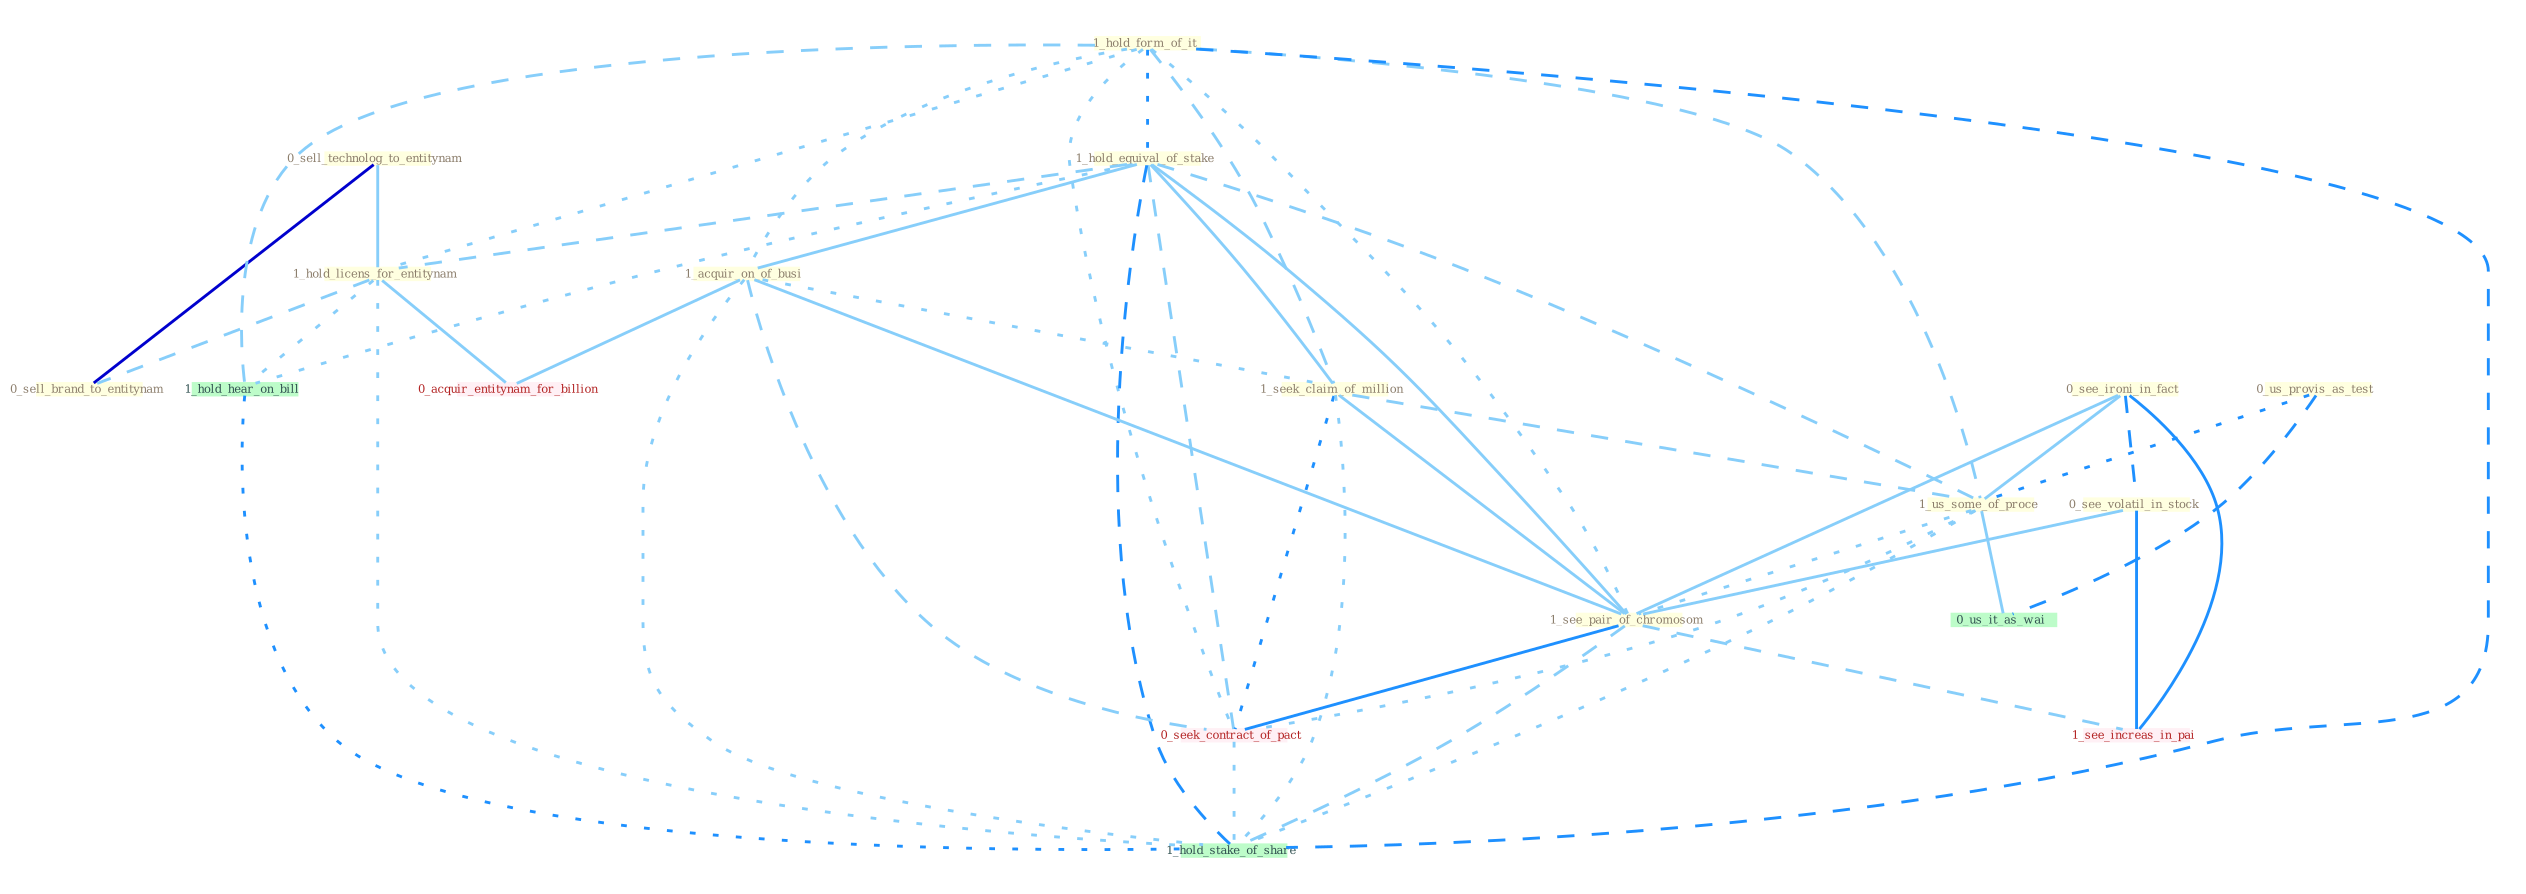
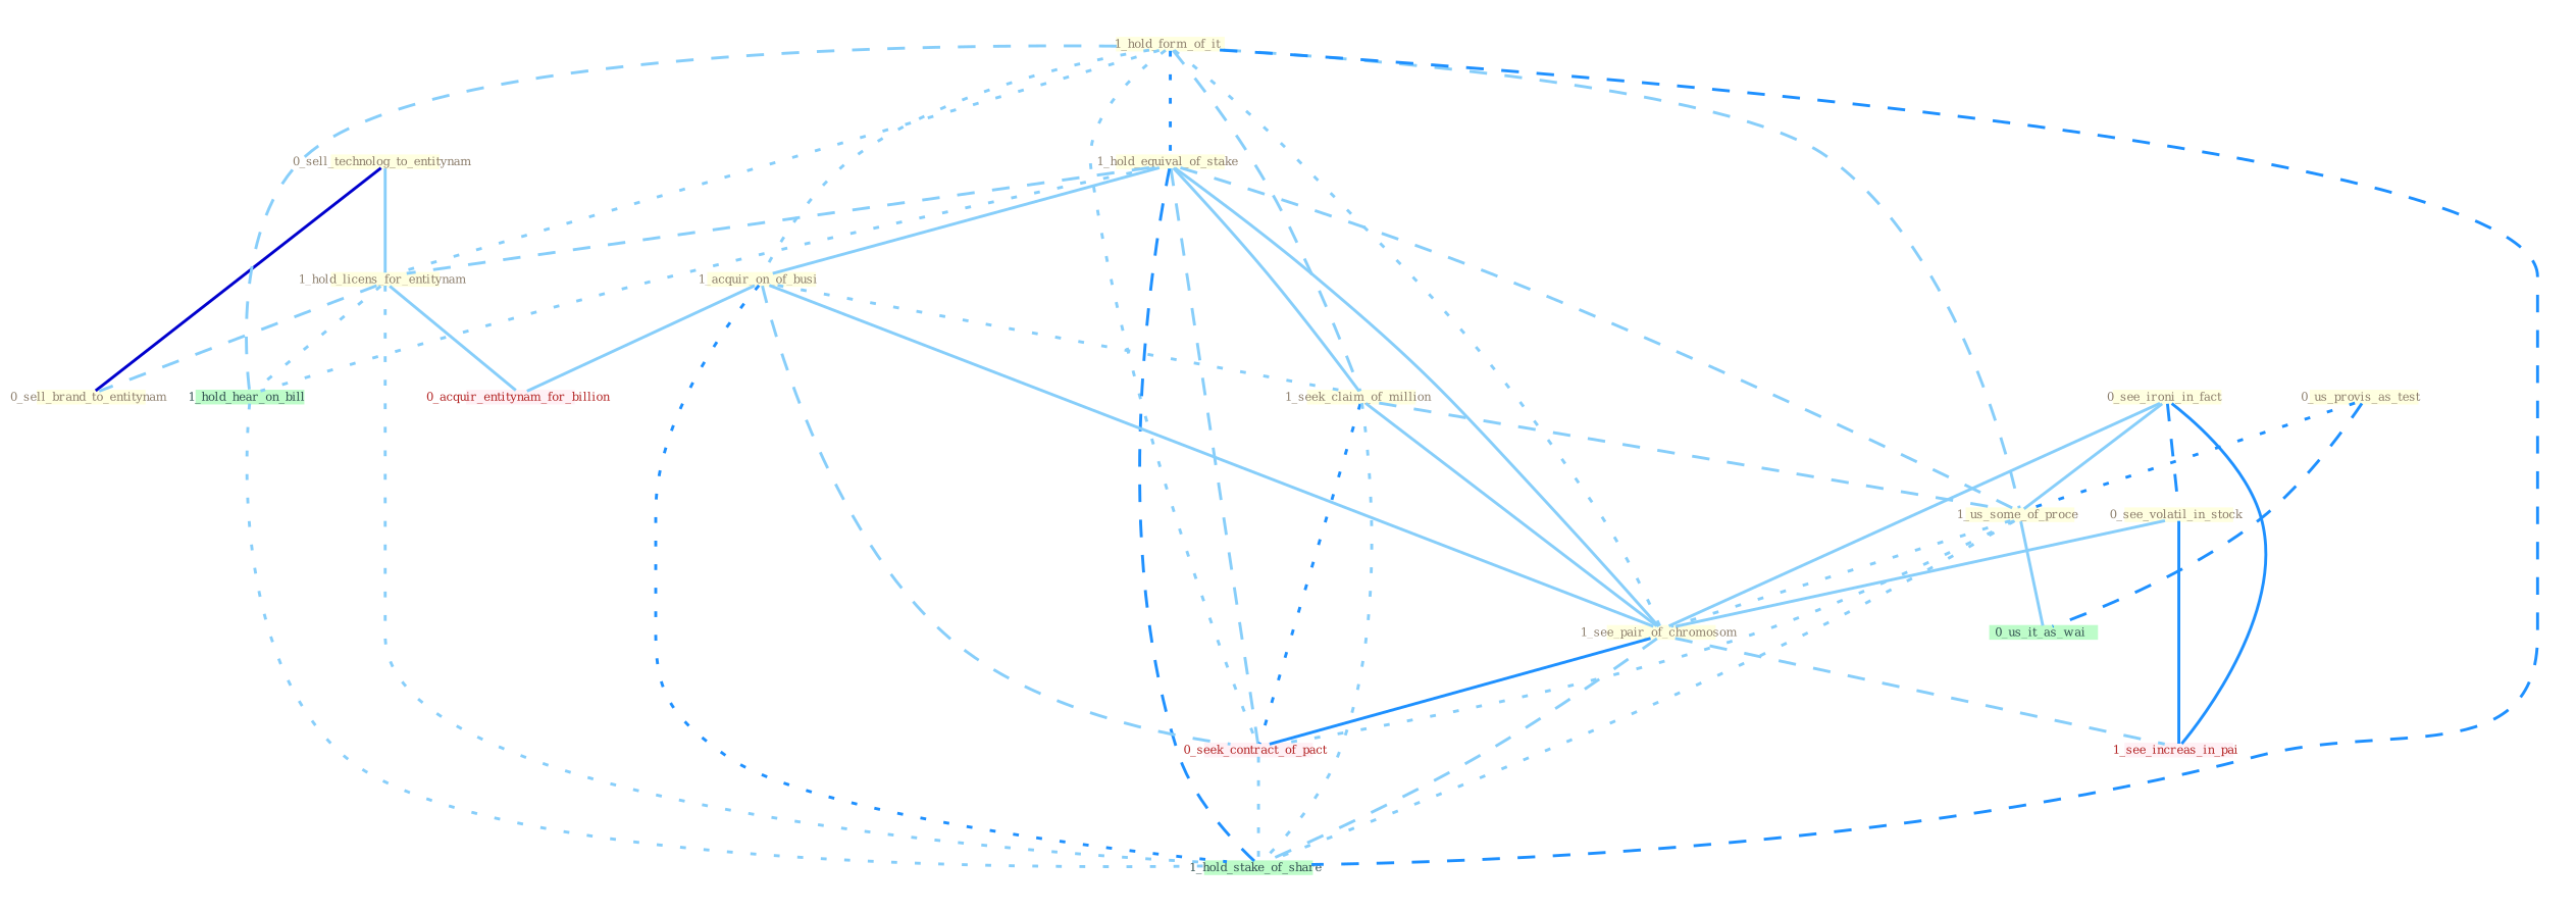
  graph {
    node [color="#ffffe0" fixedsize=true fontcolor="#8b7d6b" fontsize=4 shape=polygon style=filled]
    edge [color="#87cefa" style=dotted w=1]
    "0_sell_technolog_to_entitynam " [height=.06 width=.5]
    "1_hold_form_of_it " [height=.06 width=.5]
    "1_hold_equival_of_stake " [height=.06 width=.5]
    "1_acquir_on_of_busi " [height=.06 width=.5]
    "0_see_ironi_in_fact " [height=.06 width=.5]
    "1_seek_claim_of_million " [height=.06 width=.5]
    "0_see_volatil_in_stock " [height=.06 width=.5]
    "0_us_provis_as_test " [height=.06 width=.5]
    "1_us_some_of_proce " [height=.06 width=.5]
    "1_see_pair_of_chromosom " [height=.06 width=.5]
    "1_hold_licens_for_entitynam " [height=.06 width=.5]
    "0_sell_brand_to_entitynam " [height=.06 width=.5]
    "0_seek_contract_of_pact " [color="#fff0f5" fontcolor="#b22222" height=.06 width=.5]
    "0_acquir_entitynam_for_billion " [color="#fff0f5" fontcolor="#b22222" height=.06 width=.5]
    "1_see_increas_in_pai " [color="#fff0f5" fontcolor="#b22222" height=.06 width=.5]
    "1_hold_hear_on_bill " [color="#BDFCC9" fontcolor="#2f4f4f" height=.06 width=.5]
    "1_hold_stake_of_share " [color="#BDFCC9" fontcolor="#2f4f4f" height=.06 width=.5]
    "0_us_it_as_wai " [color="#BDFCC9" fontcolor="#2f4f4f" height=.06 width=.5]
    subgraph sub_1 {
      "0_sell_technolog_to_entitynam "
      "1_hold_form_of_it "
      "1_hold_equival_of_stake "
      "1_acquir_on_of_busi "
      "0_see_ironi_in_fact "
      "1_seek_claim_of_million "
      "0_see_volatil_in_stock "
      "0_us_provis_as_test "
      "1_us_some_of_proce "
      "1_see_pair_of_chromosom "
      "1_hold_licens_for_entitynam "
      "0_sell_brand_to_entitynam "
    }
    subgraph sub_2 {
      "0_seek_contract_of_pact "
      "0_acquir_entitynam_for_billion "
      "1_see_increas_in_pai "
    }
    "0_sell_technolog_to_entitynam " -- "1_hold_licens_for_entitynam " [style=solid]
    "0_sell_technolog_to_entitynam " -- "0_sell_brand_to_entitynam " [color="#0000cd" style=solid w=3]
    "1_hold_form_of_it " -- "1_hold_equival_of_stake " [color="#1e90ff" w=2]
    "1_hold_form_of_it " -- "1_acquir_on_of_busi "
    "1_hold_form_of_it " -- "1_seek_claim_of_million " [style=dashed]
    "1_hold_form_of_it " -- "1_us_some_of_proce " [style=dashed]
    "1_hold_form_of_it " -- "1_see_pair_of_chromosom "
    "1_hold_form_of_it " -- "1_hold_licens_for_entitynam "
    "1_hold_form_of_it " -- "0_seek_contract_of_pact "
    "1_hold_form_of_it " -- "1_hold_hear_on_bill " [style=dashed]
    "1_hold_form_of_it " -- "1_hold_stake_of_share " [color="#1e90ff" style=dashed w=2]
    "1_hold_equival_of_stake " -- "1_acquir_on_of_busi " [style=solid]
    "1_hold_equival_of_stake " -- "1_seek_claim_of_million " [style=solid]
    "1_hold_equival_of_stake " -- "1_us_some_of_proce " [style=dashed]
    "1_hold_equival_of_stake " -- "1_see_pair_of_chromosom " [style=solid]
    "1_hold_equival_of_stake " -- "1_hold_licens_for_entitynam " [style=dashed]
    "1_hold_equival_of_stake " -- "0_seek_contract_of_pact " [style=dashed]
    "1_hold_equival_of_stake " -- "1_hold_hear_on_bill "
    "1_hold_equival_of_stake " -- "1_hold_stake_of_share " [color="#1e90ff" style=dashed w=2]
    "1_acquir_on_of_busi " -- "1_seek_claim_of_million "
    "1_acquir_on_of_busi " -- "1_see_pair_of_chromosom " [style=solid]
    "1_acquir_on_of_busi " -- "0_seek_contract_of_pact " [style=dashed]
    "1_acquir_on_of_busi " -- "0_acquir_entitynam_for_billion " [style=solid]
-   "1_acquir_on_of_busi " -- "1_hold_stake_of_share "
+   "1_acquir_on_of_busi " -- "1_hold_stake_of_share " [color="#1e90ff"]
    "0_see_ironi_in_fact " -- "0_see_volatil_in_stock " [color="#1e90ff" style=dashed w=2]
    "0_see_ironi_in_fact " -- "1_us_some_of_proce " [style=solid]
    "0_see_ironi_in_fact " -- "1_see_pair_of_chromosom " [style=solid]
    "0_see_ironi_in_fact " -- "1_see_increas_in_pai " [color="#1e90ff" style=solid w=2]
    "1_seek_claim_of_million " -- "1_us_some_of_proce " [style=dashed]
    "1_seek_claim_of_million " -- "1_see_pair_of_chromosom " [style=solid]
    "1_seek_claim_of_million " -- "0_seek_contract_of_pact " [color="#1e90ff" w=2]
    "1_seek_claim_of_million " -- "1_hold_stake_of_share "
    "0_see_volatil_in_stock " -- "1_see_pair_of_chromosom " [style=solid]
    "0_see_volatil_in_stock " -- "1_see_increas_in_pai " [color="#1e90ff" style=solid w=2]
    "0_us_provis_as_test " -- "1_us_some_of_proce " [color="#1e90ff"]
    "0_us_provis_as_test " -- "0_us_it_as_wai " [color="#1e90ff" style=dashed w=2]
    "1_us_some_of_proce " -- "1_see_pair_of_chromosom "
    "1_us_some_of_proce " -- "0_seek_contract_of_pact "
    "1_us_some_of_proce " -- "1_hold_stake_of_share "
    "1_us_some_of_proce " -- "0_us_it_as_wai " [style=solid]
    "1_see_pair_of_chromosom " -- "0_seek_contract_of_pact " [color="#1e90ff" style=solid]
    "1_see_pair_of_chromosom " -- "1_see_increas_in_pai " [style=dashed]
    "1_see_pair_of_chromosom " -- "1_hold_stake_of_share " [style=dashed]
    "1_hold_licens_for_entitynam " -- "0_sell_brand_to_entitynam " [style=dashed]
    "1_hold_licens_for_entitynam " -- "0_acquir_entitynam_for_billion " [style=solid]
    "1_hold_licens_for_entitynam " -- "1_hold_hear_on_bill "
    "1_hold_licens_for_entitynam " -- "1_hold_stake_of_share "
    "0_seek_contract_of_pact " -- "1_hold_stake_of_share "
-   "1_hold_hear_on_bill " -- "1_hold_stake_of_share " [color="#1e90ff"]
+   "1_hold_hear_on_bill " -- "1_hold_stake_of_share "
  }
